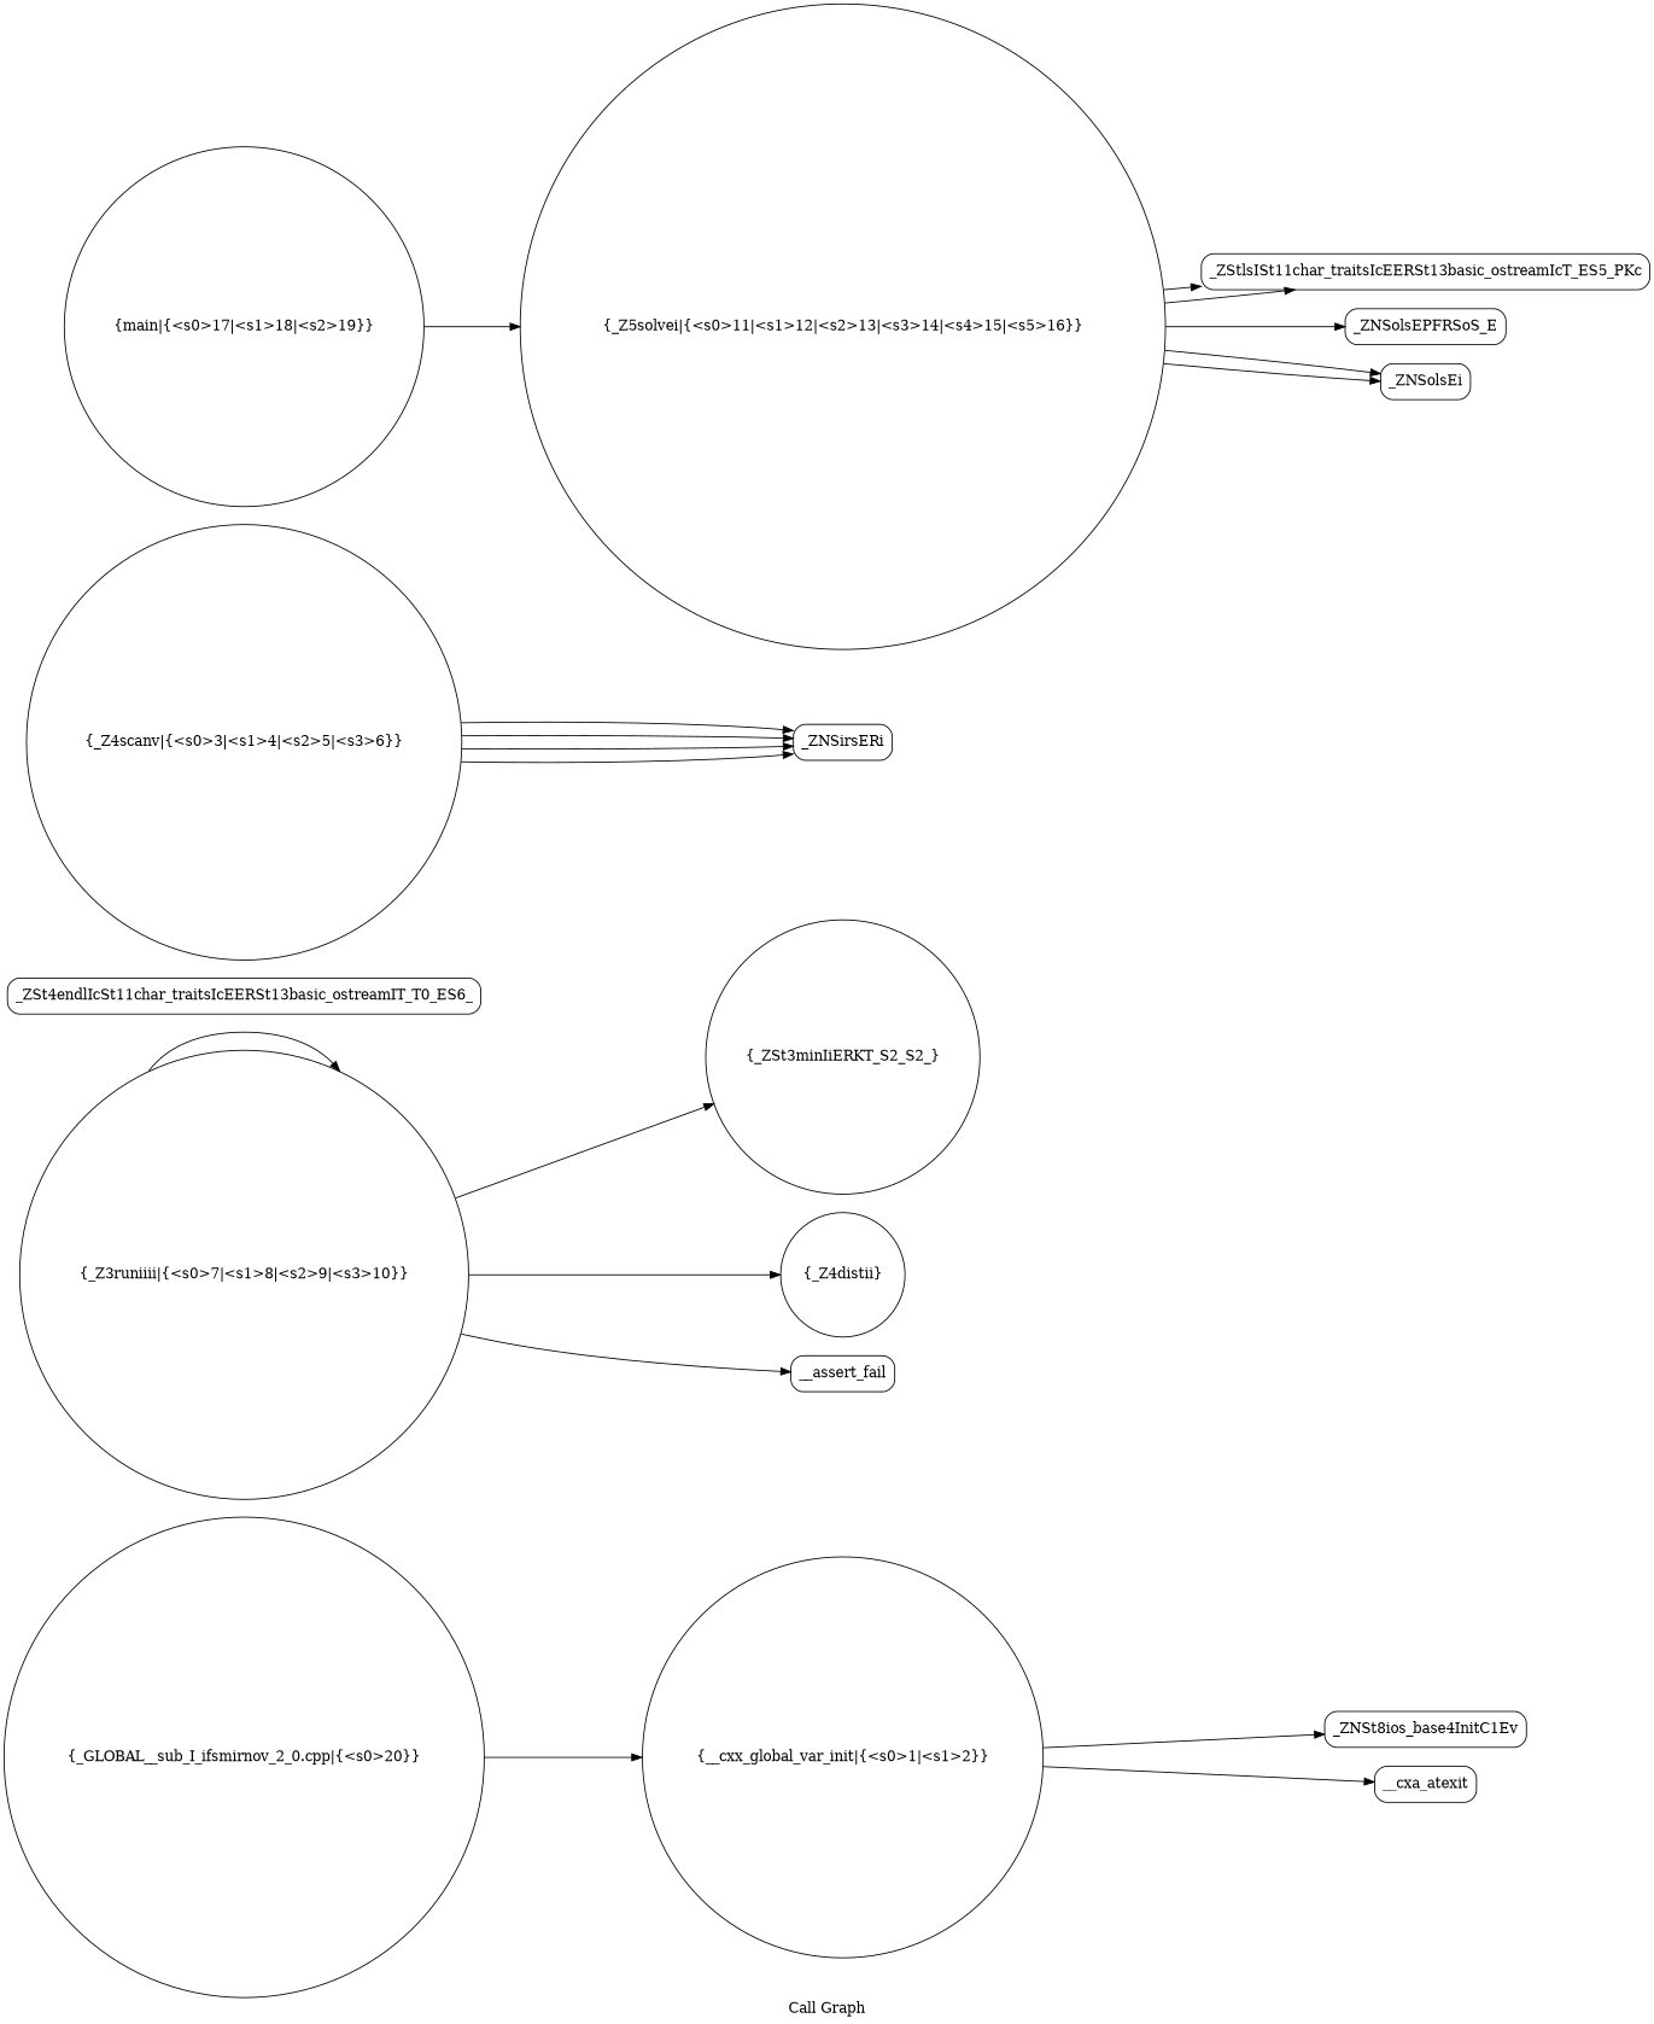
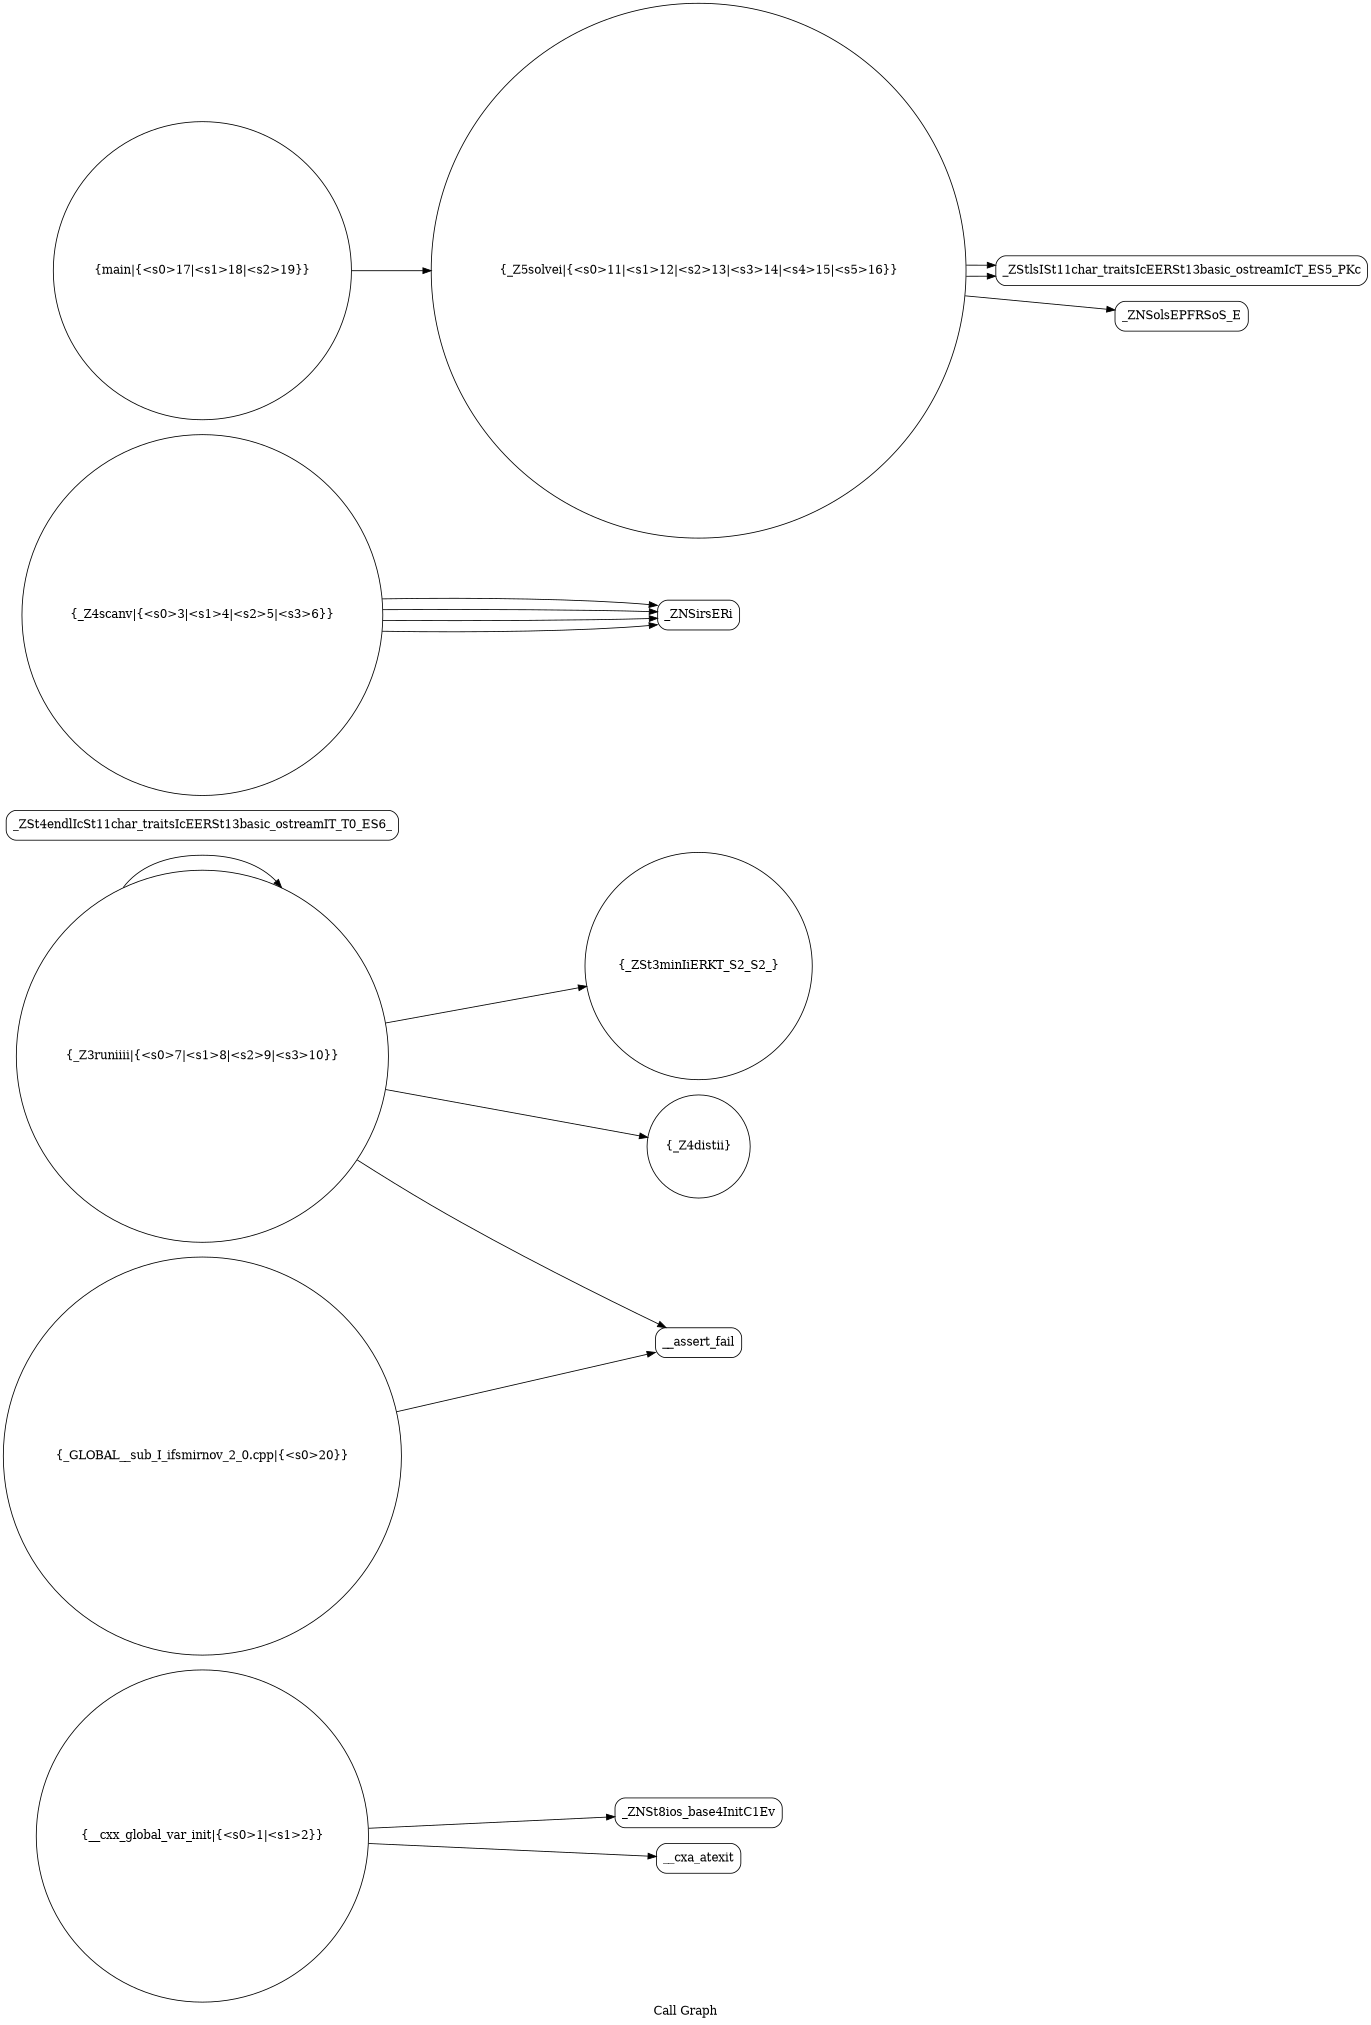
  digraph {
    label="Call Graph"
    rankdir=LR
    node [shape=circle]
    edge [color=black tailport=s0]
    n1 [label="{__cxx_global_var_init|{<s0>1|<s1>2}}"]
    n2 [label="{_ZNSt8ios_base4InitC1Ev}" shape=Mrecord]
    n3 [label="{__cxa_atexit}" shape=Mrecord]
    n4 [label="{_Z3runiiii|{<s0>7|<s1>8|<s2>9|<s3>10}}"]
    n5 [label="{_ZSt3minIiERKT_S2_S2_}"]
    n6 [label="{_Z4distii}"]
    n7 [label="{__assert_fail}" shape=Mrecord]
    n8 [label="{_ZSt4endlIcSt11char_traitsIcEERSt13basic_ostreamIT_T0_ES6_}" shape=Mrecord]
    n9 [label="{_GLOBAL__sub_I_ifsmirnov_2_0.cpp|{<s0>20}}"]
    n10 [label="{_Z4scanv|{<s0>3|<s1>4|<s2>5|<s3>6}}"]
    n11 [label="{_ZNSirsERi}" shape=Mrecord]
    n12 [label="{_ZStlsISt11char_traitsIcEERSt13basic_ostreamIcT_ES5_PKc}" shape=Mrecord]
    n13 [label="{_ZNSolsEPFRSoS_E}" shape=Mrecord]
    n14 [label="{main|{<s0>17|<s1>18|<s2>19}}"]
    n15 [label="{_Z5solvei|{<s0>11|<s1>12|<s2>13|<s3>14|<s4>15|<s5>16}}"]
-   n16 [label="{_ZNSolsEi}" shape=Mrecord]
    n1 -> n2
    n1 -> n3 [tailport=s1]
    n4 -> n4 [tailport=s3]
    n4 -> n5
    n4 -> n6 [tailport=s1]
    n4 -> n7 [tailport=s2]
-   n9 -> n1
+   n9 -> n7
    n10 -> n11
    n10 -> n11 [tailport=s1]
    n10 -> n11 [tailport=s2]
    n10 -> n11 [tailport=s3]
    n14 -> n15 [tailport=s2]
    n15 -> n12 [tailport=s1]
    n15 -> n12 [tailport=s3]
    n15 -> n13 [tailport=s5]
-   n15 -> n16 [tailport=s2]
-   n15 -> n16 [tailport=s4]
  }
